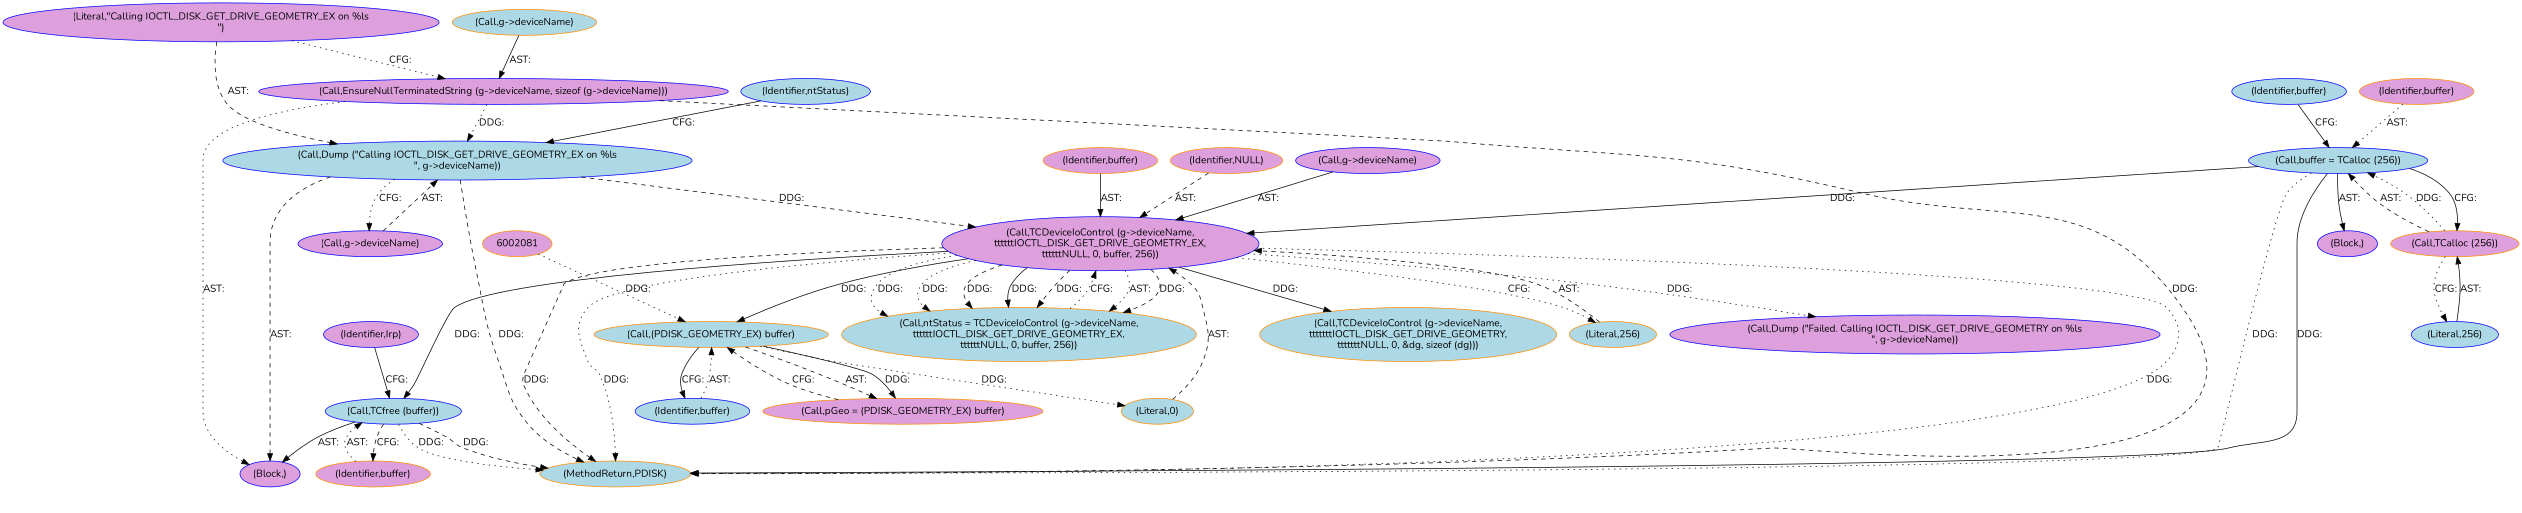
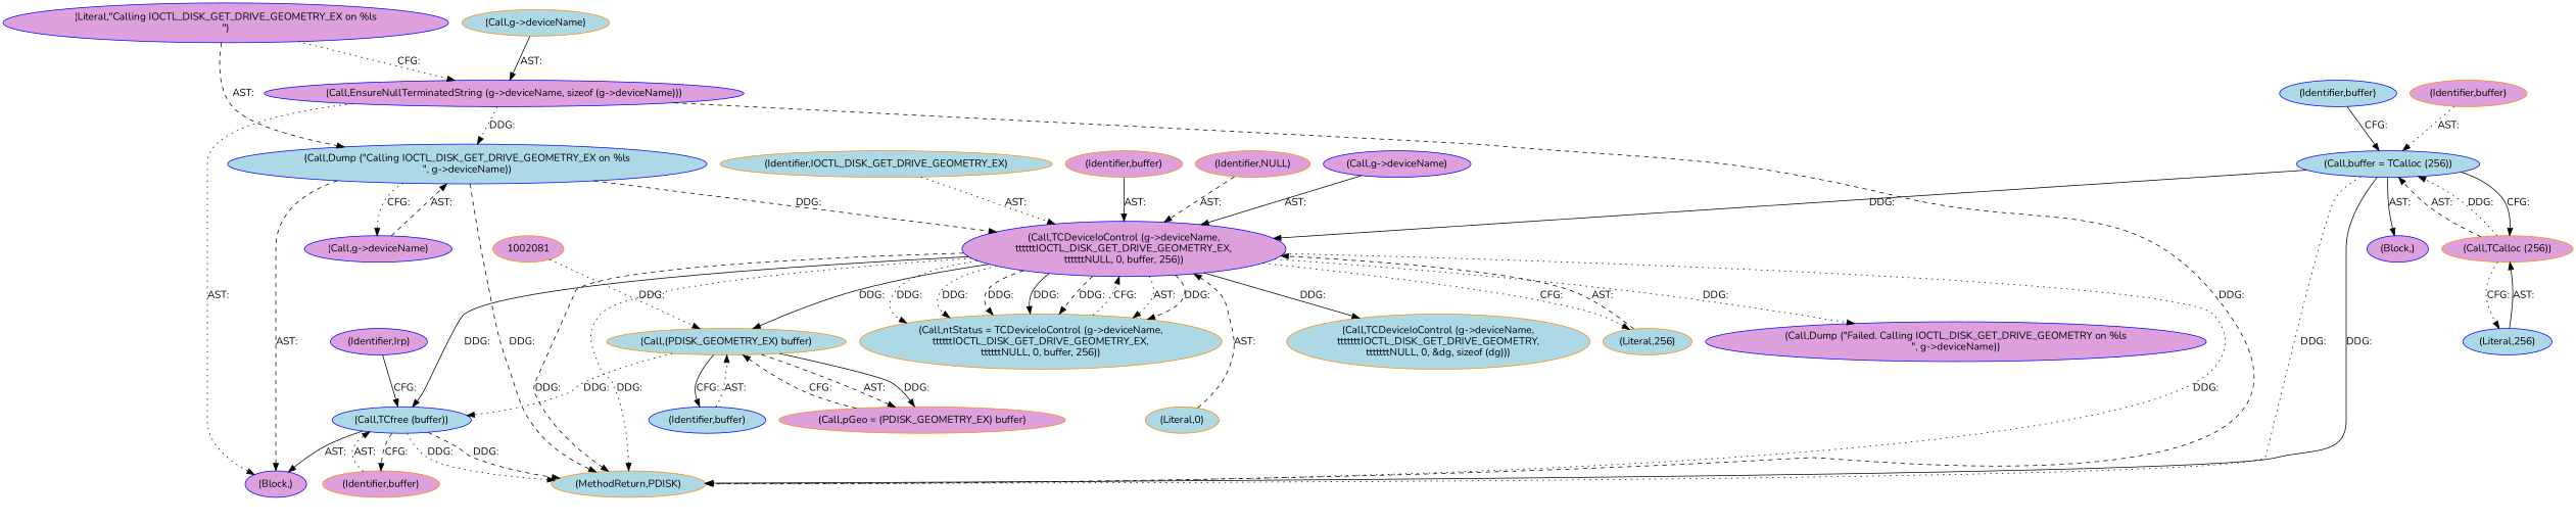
  digraph {
    fontname=Nunito
    node [color=blue fillcolor=plum fontname=Nunito style=filled]
    edge [fontname=Nunito style=dotted]
    n1 [fillcolor=lightblue label="(Call,TCfree (buffer))"]
    n2 [label="(Block,)"]
    n3 [color=darkorange label="(Identifier,buffer)"]
    n4 [color=darkorange fillcolor=lightblue label="(MethodReturn,PDISK)"]
    n5 [label="(Call,TCDeviceIoControl (g->deviceName,\n\t\t\t\t\t\tIOCTL_DISK_GET_DRIVE_GEOMETRY_EX,\n\t\t\t\t\t\tNULL, 0, buffer, 256))"]
    n6 [color=darkorange fillcolor=lightblue label="(Call,(PDISK_GEOMETRY_EX) buffer)"]
    n7 [label="(Call,Dump (\"Failed. Calling IOCTL_DISK_GET_DRIVE_GEOMETRY on %ls\n\", g->deviceName))"]
    n8 [color=darkorange fillcolor=lightblue label="(Call,ntStatus = TCDeviceIoControl (g->deviceName,\n\t\t\t\t\t\tIOCTL_DISK_GET_DRIVE_GEOMETRY_EX,\n\t\t\t\t\t\tNULL, 0, buffer, 256))"]
    n9 [color=darkorange fillcolor=lightblue label="(Call,TCDeviceIoControl (g->deviceName,\n\t\t\t\t\t\t\tIOCTL_DISK_GET_DRIVE_GEOMETRY,\n\t\t\t\t\t\t\tNULL, 0, &dg, sizeof (dg)))"]
    n10 [color=darkorange fillcolor=lightblue label="(Literal,256)"]
    n11 [fillcolor=lightblue label="(Identifier,buffer)"]
    n12 [color=darkorange label="(Call,pGeo = (PDISK_GEOMETRY_EX) buffer)"]
    n13 [fillcolor=lightblue label="(Call,Dump (\"Calling IOCTL_DISK_GET_DRIVE_GEOMETRY_EX on %ls\n\", g->deviceName))"]
    n14 [label="(Call,g->deviceName)"]
    n15 [label="(Call,EnsureNullTerminatedString (g->deviceName, sizeof (g->deviceName)))"]
    n16 [fillcolor=lightblue label="(Call,buffer = TCalloc (256))"]
    n17 [color=darkorange label="(Call,TCalloc (256))"]
    n18 [label="(Block,)"]
    n19 [fillcolor=lightblue label="(Literal,256)"]
    n20 [label="(Literal,\"Calling IOCTL_DISK_GET_DRIVE_GEOMETRY_EX on %ls\n\")"]
-   n21 [fillcolor=lightblue label="(Identifier,ntStatus)"]
    n22 [color=darkorange fillcolor=lightblue label="(Literal,0)"]
    n23 [color=darkorange label="(Identifier,NULL)"]
    n24 [fillcolor=lightblue label="(Identifier,buffer)"]
    n25 [label="(Call,g->deviceName)"]
+   n26 [color=darkorange fillcolor=lightblue label="(Identifier,IOCTL_DISK_GET_DRIVE_GEOMETRY_EX)"]
    n27 [color=darkorange label="(Identifier,buffer)"]
    n28 [color=darkorange label="(Identifier,buffer)"]
    n29 [color=darkorange fillcolor=lightblue label="(Call,g->deviceName)"]
    n30 [label="(Identifier,Irp)"]
-   1002081 [color=darkorange label=6002081]
+   1002081 [color=darkorange]
    n1 -> n2 [label="AST: " style=solid]
    n1 -> n3 [label="CFG: " style=dashed]
    n1 -> n4 [label="DDG: "]
    n1 -> n4 [label="DDG: " style=dashed]
    n3 -> n1 [label="AST: "]
    n5 -> n1 [label="DDG: " style=solid]
    n5 -> n4 [label="DDG: " style=dashed]
    n5 -> n4 [label="DDG: "]
    n5 -> n4 [label="DDG: "]
    n5 -> n6 [label="DDG: " style=solid]
    n5 -> n7 [label="DDG: "]
    n5 -> n8 [label="AST: "]
    n5 -> n8 [label="DDG: " style=dashed]
    n5 -> n8 [label="DDG: "]
    n5 -> n8 [label="DDG: "]
    n5 -> n8 [label="DDG: " style=dashed]
    n5 -> n8 [label="DDG: " style=solid]
    n5 -> n8 [label="DDG: " style=dashed]
    n5 -> n9 [label="DDG: " style=solid]
    n5 -> n10 [label="CFG: "]
-   n6 -> n22 [label="DDG: "]
+   n6 -> n1 [label="DDG: "]
    n6 -> n11 [label="CFG: " style=solid]
    n6 -> n12 [label="AST: " style=dashed]
    n6 -> n12 [label="DDG: " style=solid]
    n8 -> n5 [label="CFG: "]
    n10 -> n5 [label="AST: " style=dashed]
    n11 -> n6 [label="AST: "]
    n12 -> n6 [label="CFG: " style=dashed]
    n13 -> n2 [label="AST: " style=dashed]
    n13 -> n4 [label="DDG: " style=dashed]
    n13 -> n5 [label="DDG: " style=dashed]
    n13 -> n14 [label="CFG: "]
    n14 -> n13 [label="AST: " style=dashed]
    n15 -> n2 [label="AST: "]
    n15 -> n4 [label="DDG: " style=dashed]
    n15 -> n13 [label="DDG: "]
    n16 -> n4 [label="DDG: "]
    n16 -> n4 [label="DDG: " style=solid]
    n16 -> n5 [label="DDG: " style=solid]
    n16 -> n17 [label="CFG: " style=solid]
    n16 -> n18 [label="AST: " style=solid]
    n17 -> n16 [label="AST: " style=dashed]
    n17 -> n16 [label="DDG: "]
    n17 -> n19 [label="CFG: "]
    n19 -> n17 [label="AST: " style=solid]
    n20 -> n13 [label="AST: " style=dashed]
    n20 -> n15 [label="CFG: "]
-   n21 -> n13 [label="CFG: " style=solid]
    n22 -> n5 [label="AST: " style=dashed]
    n23 -> n5 [label="AST: " style=dashed]
    n24 -> n16 [label="CFG: " style=solid]
    n25 -> n5 [label="AST: " style=solid]
+   n26 -> n5 [label="AST: "]
    n27 -> n5 [label="AST: " style=solid]
    n28 -> n16 [label="AST: "]
    n29 -> n15 [label="AST: " style=solid]
    n30 -> n1 [label="CFG: " style=solid]
    1002081 -> n6 [label="DDG: "]
  }
